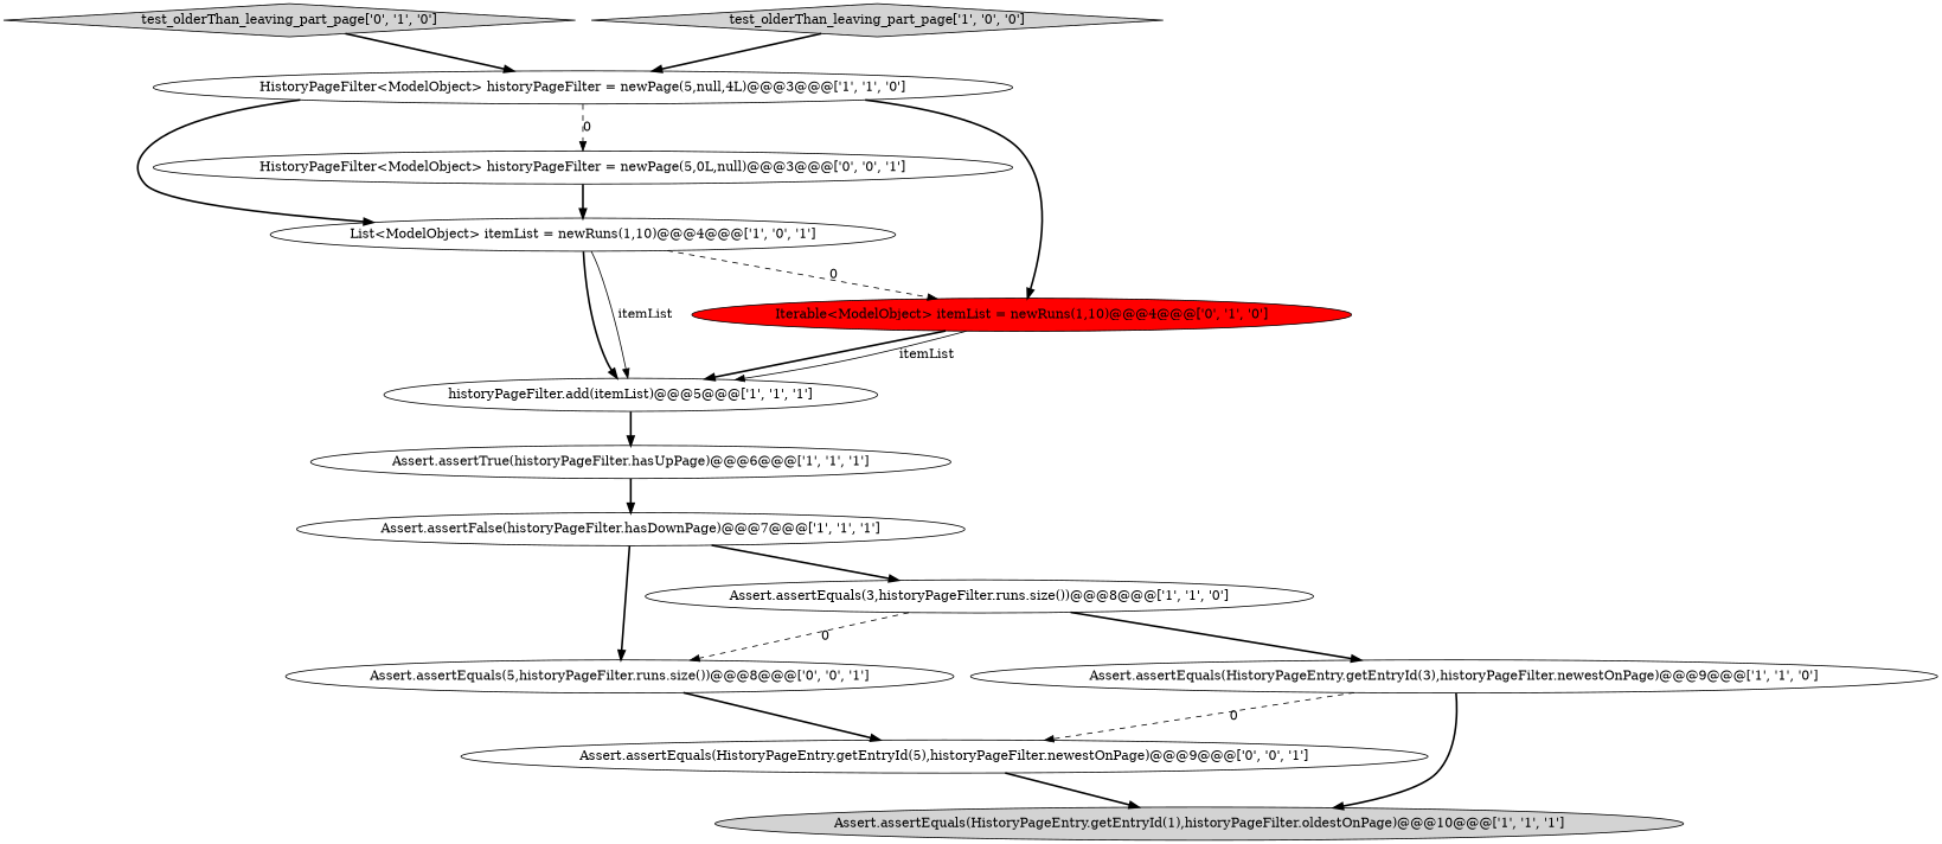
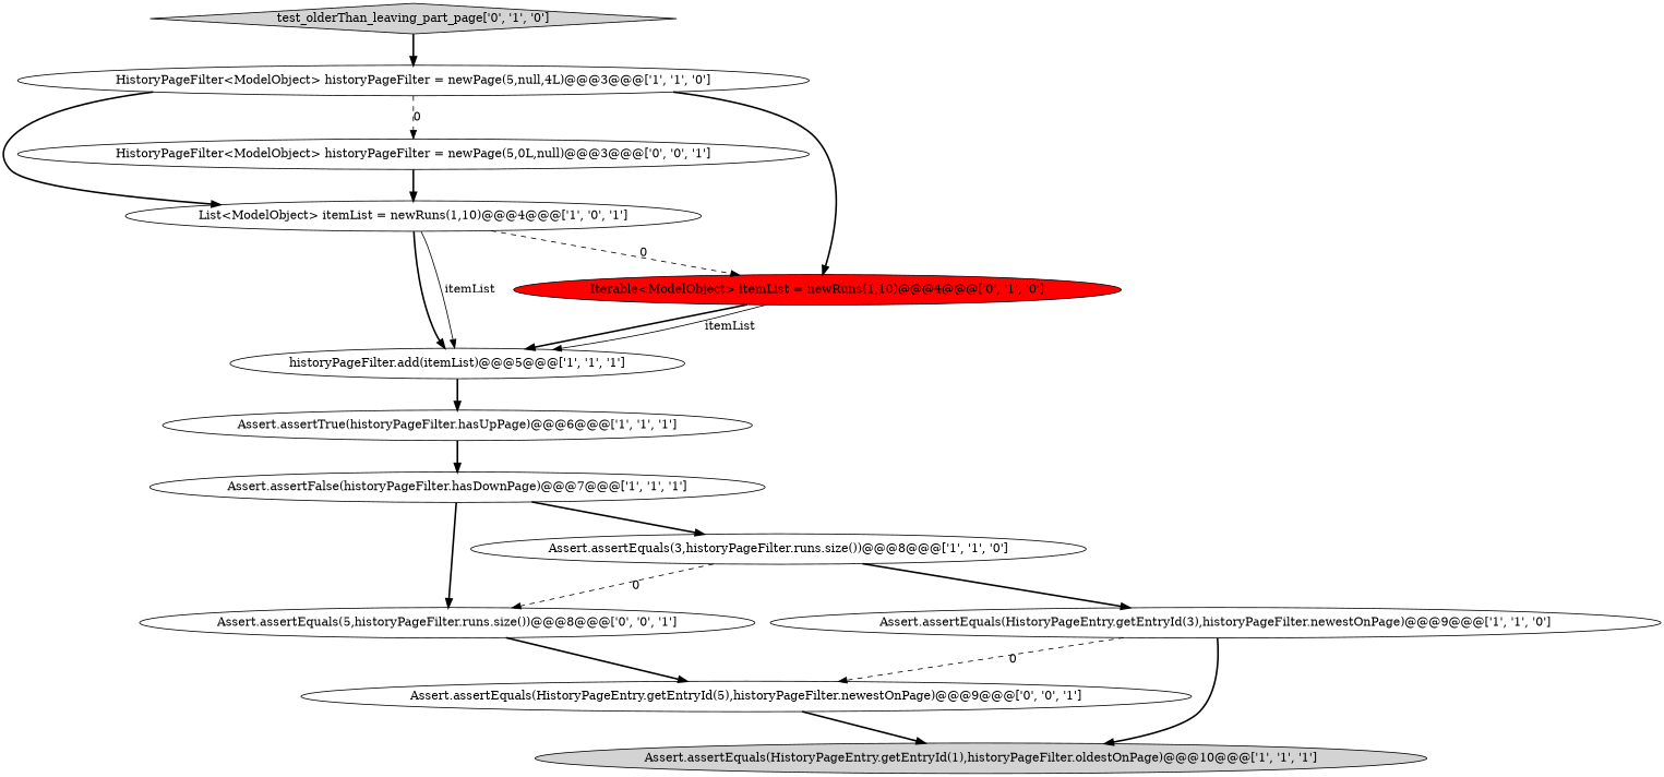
  digraph {
    node [fillcolor=white shape=ellipse style=filled]
    edge [style=bold]
    n1 [label="List<ModelObject> itemList = newRuns(1,10)@@@4@@@['1', '0', '1']"]
    n2 [fillcolor=red label="Iterable<ModelObject> itemList = newRuns(1,10)@@@4@@@['0', '1', '0']"]
    n3 [label="historyPageFilter.add(itemList)@@@5@@@['1', '1', '1']"]
    n4 [label="Assert.assertTrue(historyPageFilter.hasUpPage)@@@6@@@['1', '1', '1']"]
    n5 [label="HistoryPageFilter<ModelObject> historyPageFilter = newPage(5,null,4L)@@@3@@@['1', '1', '0']"]
    n6 [label="HistoryPageFilter<ModelObject> historyPageFilter = newPage(5,0L,null)@@@3@@@['0', '0', '1']"]
    n7 [label="Assert.assertFalse(historyPageFilter.hasDownPage)@@@7@@@['1', '1', '1']"]
    n8 [label="Assert.assertEquals(3,historyPageFilter.runs.size())@@@8@@@['1', '1', '0']"]
    n9 [label="Assert.assertEquals(5,historyPageFilter.runs.size())@@@8@@@['0', '0', '1']"]
    n10 [fillcolor=lightgray label="Assert.assertEquals(HistoryPageEntry.getEntryId(1),historyPageFilter.oldestOnPage)@@@10@@@['1', '1', '1']"]
    n11 [label="Assert.assertEquals(HistoryPageEntry.getEntryId(5),historyPageFilter.newestOnPage)@@@9@@@['0', '0', '1']"]
    n12 [fillcolor=lightgray label="test_olderThan_leaving_part_page['0', '1', '0']" shape=diamond]
    n13 [label="Assert.assertEquals(HistoryPageEntry.getEntryId(3),historyPageFilter.newestOnPage)@@@9@@@['1', '1', '0']"]
-   n14 [fillcolor=lightgray label="test_olderThan_leaving_part_page['1', '0', '0']" shape=diamond]
    n1 -> n2 [label=0 style=dashed]
    n1 -> n3
    n1 -> n3 [label=itemList style=solid]
    n2 -> n3
    n2 -> n3 [label=itemList style=solid]
    n3 -> n4
    n4 -> n7
    n5 -> n1
    n5 -> n2
    n5 -> n6 [label=0 style=dashed]
    n6 -> n1
    n7 -> n8
    n7 -> n9
    n8 -> n9 [label=0 style=dashed]
    n8 -> n13
    n9 -> n11
    n11 -> n10
    n12 -> n5
    n13 -> n10
    n13 -> n11 [label=0 style=dashed]
-   n14 -> n5
  }
